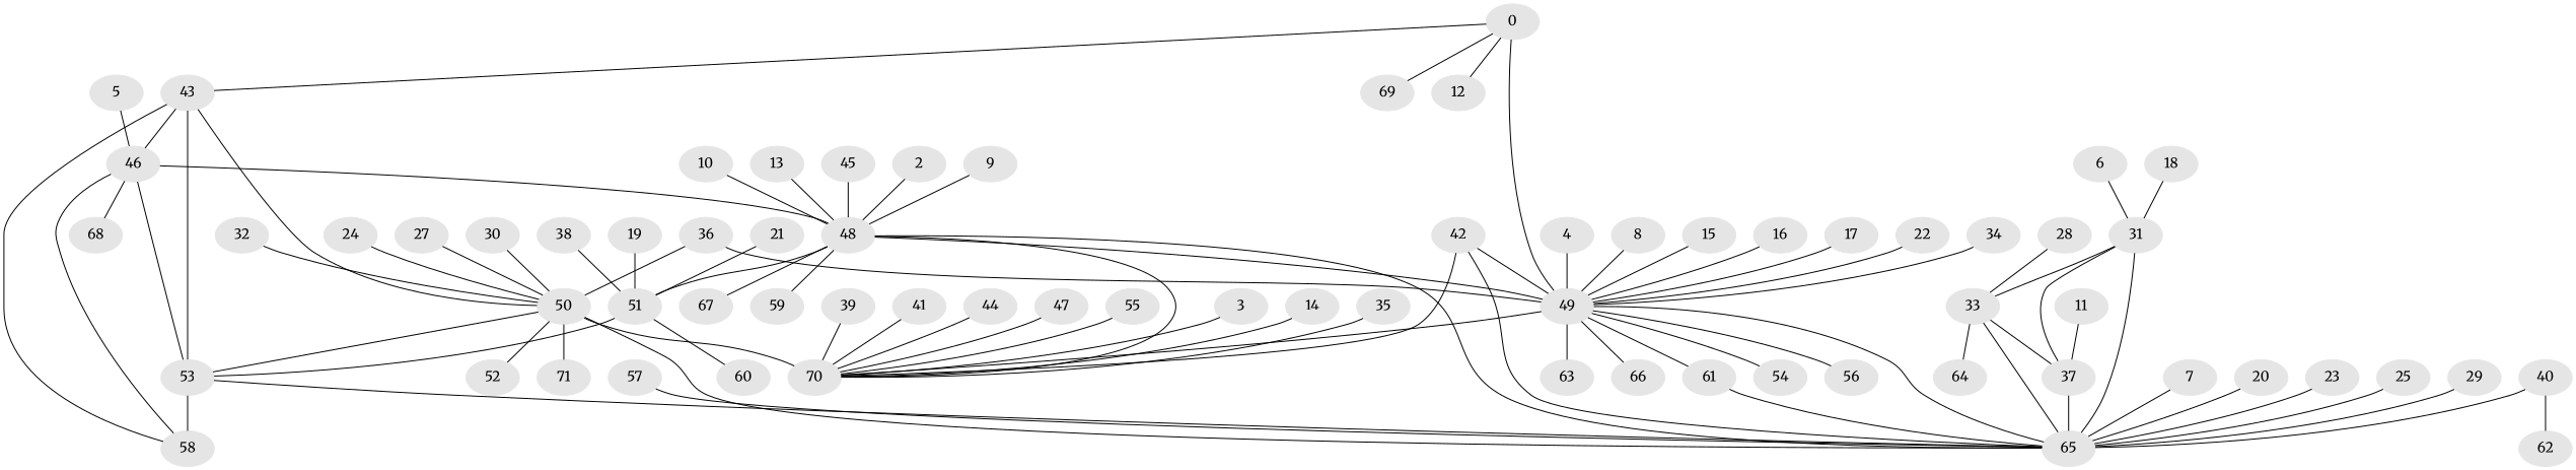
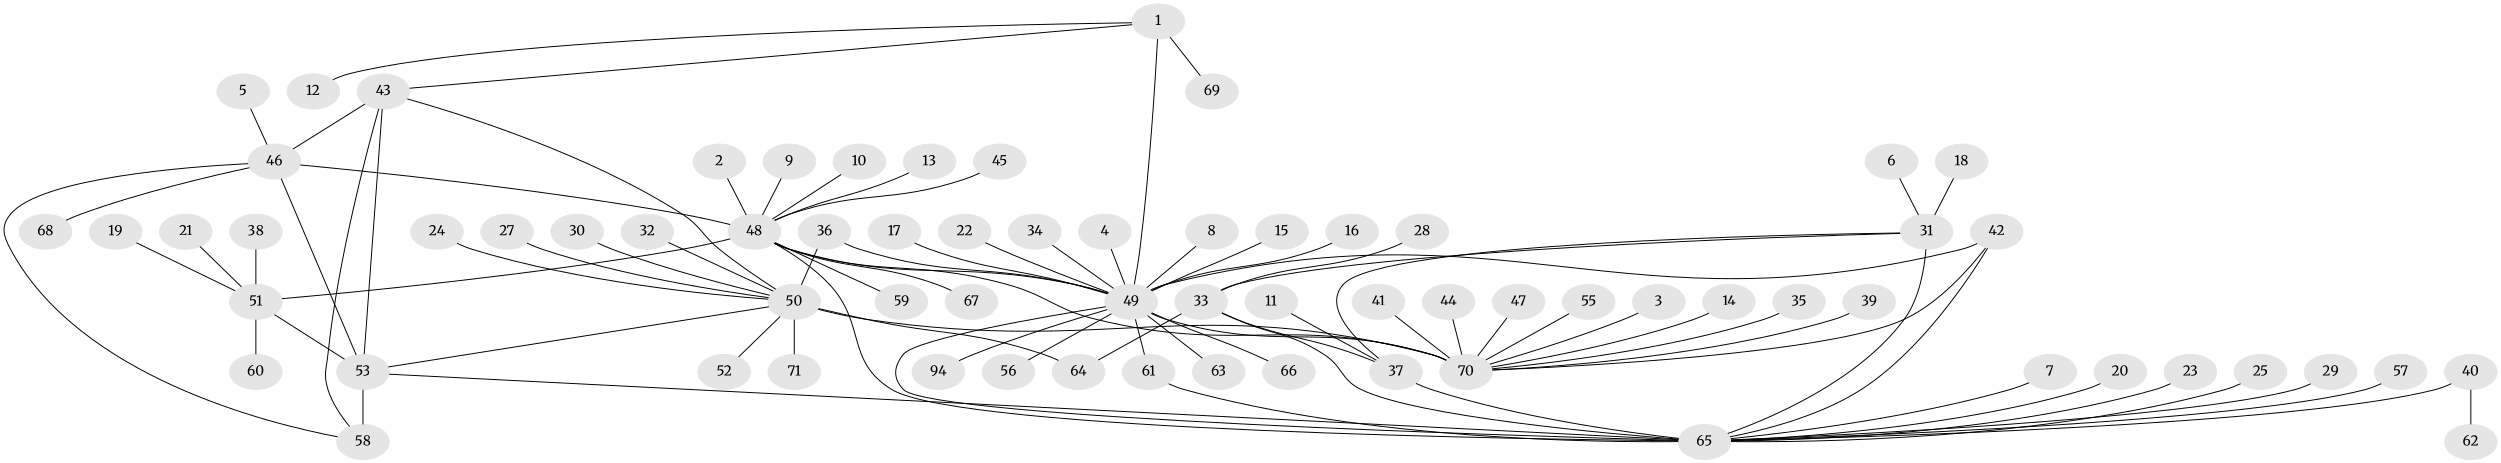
  graph {
    fontname=Merriweather
    node [color=gray90 fontname=Merriweather style=filled]
    edge [fontname=Merriweather weight=1.0]
-   1 [label=0]
+   1
    12
    43
    49
    69
    46
    50
    53
    58
    70
    65
-   54
+   54 [label=94]
    56
    61
    63
    66
    2
    48
    51
    59
    67
    3
    4
    5
    68
    6
    31
    37
    33
    7
    8
    9
    10
    11
    13
    14
    15
    16
    17
    18
    19
    60
    20
    21
    22
    23
    24
    52
    71
    25
    27
    28
    64
    29
    30
    32
    34
    35
    36
    38
    39
    40
    62
    41
    42
    44
    45
    47
    55
    57
    1 -- 12
    1 -- 43
    1 -- 49 [weight=12.0]
    1 -- 69
    43 -- 46
    43 -- 50
    43 -- 53 [weight=4.0]
    43 -- 58
    49 -- 70
    49 -- 65
    49 -- 54
    49 -- 56
    49 -- 61
    49 -- 63
    49 -- 66
    46 -- 53 [weight=4.0]
    46 -- 58
    46 -- 48
    46 -- 68
    50 -- 53
    50 -- 70 [weight=12.0]
-   50 -- 65
+   50 -- 64
    50 -- 52
    50 -- 71
    53 -- 58 [weight=4.0]
    53 -- 65
    61 -- 65
    2 -- 48
    48 -- 49
    48 -- 70
    48 -- 65
    48 -- 51 [weight=10.0]
    48 -- 59
    48 -- 67
    51 -- 53
    51 -- 60
    3 -- 70
    4 -- 49
    5 -- 46
    6 -- 31
    31 -- 65 [weight=4.0]
    31 -- 37
    31 -- 33
    37 -- 65 [weight=4.0]
    33 -- 65 [weight=4.0]
    33 -- 37
    33 -- 64
    7 -- 65
    8 -- 49
    9 -- 48
    10 -- 48
    11 -- 37
    13 -- 48
    14 -- 70
    15 -- 49
    16 -- 49
    17 -- 49
    18 -- 31
    19 -- 51
    20 -- 65
    21 -- 51
    22 -- 49
    23 -- 65
    24 -- 50
    25 -- 65
    27 -- 50
    28 -- 33
    29 -- 65
    30 -- 50
    32 -- 50
    34 -- 49
    35 -- 70
    36 -- 49
    36 -- 50
    38 -- 51
    39 -- 70
    40 -- 65
    40 -- 62
    41 -- 70
    42 -- 49
    42 -- 70
    42 -- 65
    44 -- 70
    45 -- 48
    47 -- 70
    55 -- 70
    57 -- 65
  }
